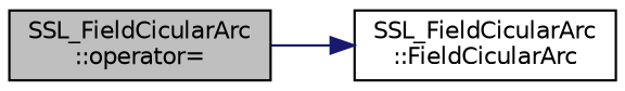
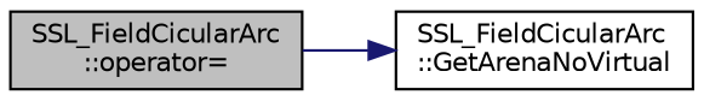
  digraph {
    rankdir=LR
    node [color=black fontname=Helvetica fontsize=10 shape=record style=filled]
    n1 [fillcolor=grey75 fontcolor=black height=0.2 label="SSL_FieldCicularArc\l::operator=" width=0.4]
-   n2 [fillcolor=white height=0.2 label="SSL_FieldCicularArc\l::FieldCicularArc" width=0.4]
+   n2 [fillcolor=white height=0.2 label="SSL_FieldCicularArc\l::GetArenaNoVirtual" width=0.4]
    n1 -> n2 [color=midnightblue fontname=Helvetica fontsize=10 labelfontname=Helvetica labelfontsize=10 style=solid]
  }
